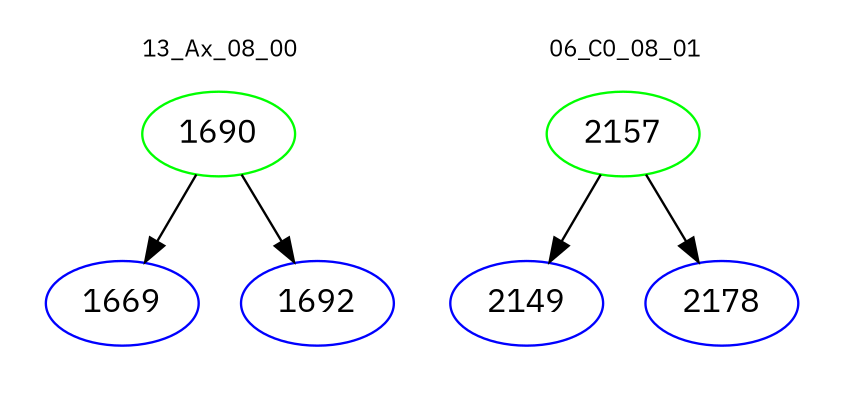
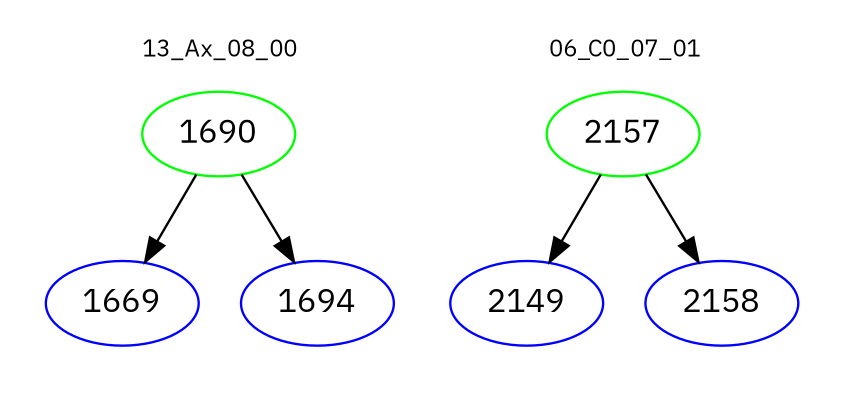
  digraph {
    fontname="IBM Plex Sans"
    node [color=blue fontname="IBM Plex Sans"]
    edge [color=black fontname="IBM Plex Sans"]
    n1 [color=green label=1690]
    n2 [label=1669]
-   n3 [label=1692]
+   n3 [label=1694]
    n4 [color=green label=2157]
    n5 [label=2149]
-   n6 [label=2178]
+   n6 [label=2158]
    subgraph cluster_1 {
      color=white
      fontsize=10
      label="13_Ax_08_00"
      n1
      n2
      n3
    }
    subgraph cluster_2 {
      color=white
      fontsize=10
-     label="06_C0_08_01"
+     label="06_C0_07_01"
      n4
      n5
      n6
    }
    n1 -> n2
    n1 -> n3
    n4 -> n5
    n4 -> n6
  }
